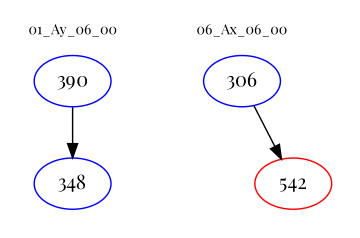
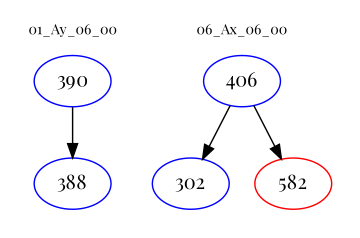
  digraph {
    fontname="Playfair Display"
    node [color=blue fontname="Playfair Display"]
    edge [color=black fontname="Playfair Display"]
    n1 [label=390]
-   n2 [label=348]
-   n3 [label=306]
-   n5 [color=red label=542]
+   n2 [label=388]
+   n3 [label=406]
+   n4 [label=302]
+   n5 [color=red label=582]
    subgraph cluster_1 {
      color=white
      fontsize=10
      label="01_Ay_06_00"
      n1
      n2
    }
    subgraph cluster_2 {
      color=white
      fontsize=10
      label="06_Ax_06_00"
      n3
+     n4
      n5
    }
    n1 -> n2
+   n3 -> n4
    n3 -> n5
  }
